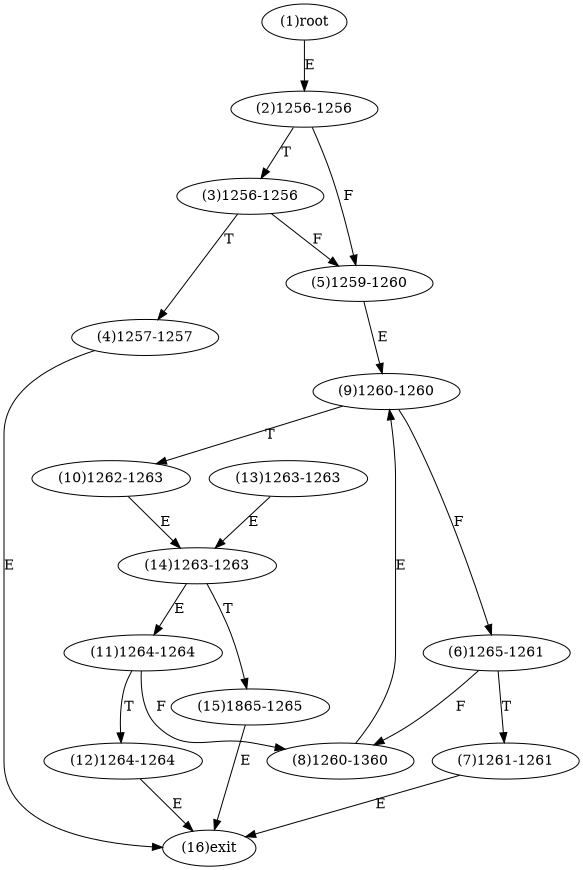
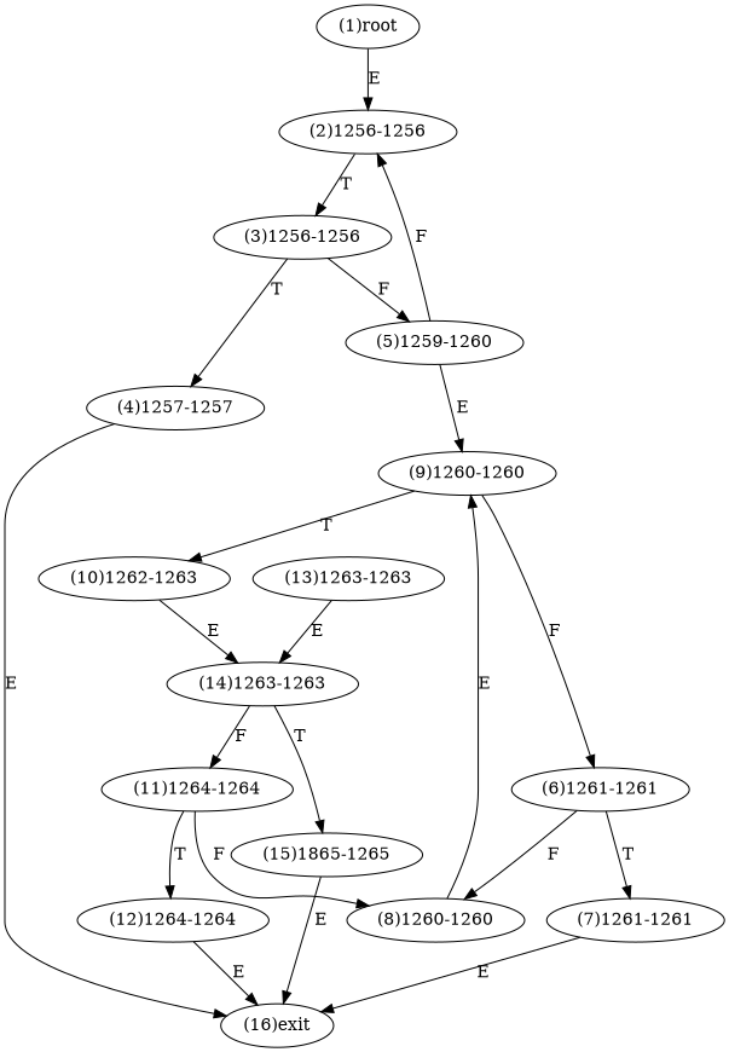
  digraph {
    n1 [label="(1)root"]
    n2 [label="(2)1256-1256"]
    n3 [label="(3)1256-1256"]
    n4 [label="(5)1259-1260"]
    n5 [label="(4)1257-1257"]
    n6 [label="(9)1260-1260"]
    n7 [label="(16)exit"]
-   n8 [label="(6)1265-1261"]
+   n8 [label="(6)1261-1261"]
    n9 [label="(10)1262-1263"]
    n10 [label="(7)1261-1261"]
-   n11 [label="(8)1260-1360"]
+   n11 [label="(8)1260-1260"]
    n12 [label="(14)1263-1263"]
    n13 [label="(11)1264-1264"]
    n14 [label="(15)1865-1265"]
    n15 [label="(12)1264-1264"]
    n16 [label="(13)1263-1263"]
    n1 -> n2 [label=E]
    n2 -> n3 [label=T]
-   n2 -> n4 [label=F]
+   n4 -> n2 [label=F]
    n3 -> n4 [label=F]
    n3 -> n5 [label=T]
    n4 -> n6 [label=E]
    n5 -> n7 [label=E]
    n6 -> n8 [label=F]
    n6 -> n9 [label=T]
    n8 -> n10 [label=T]
    n8 -> n11 [label=F]
    n9 -> n12 [label=E]
    n10 -> n7 [label=E]
    n11 -> n6 [label=E]
-   n12 -> n13 [label=E]
+   n12 -> n13 [label=F]
    n12 -> n14 [label=T]
    n13 -> n11 [label=F]
    n13 -> n15 [label=T]
    n14 -> n7 [label=E]
    n15 -> n7 [label=E]
    n16 -> n12 [label=E]
  }
